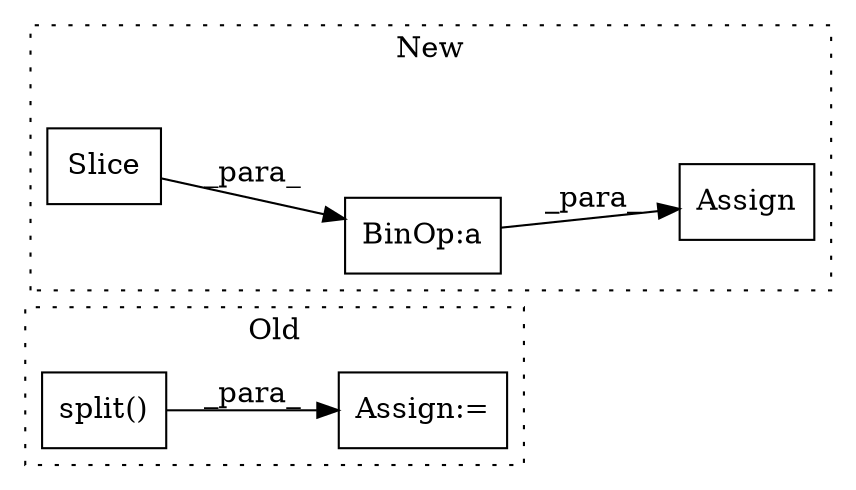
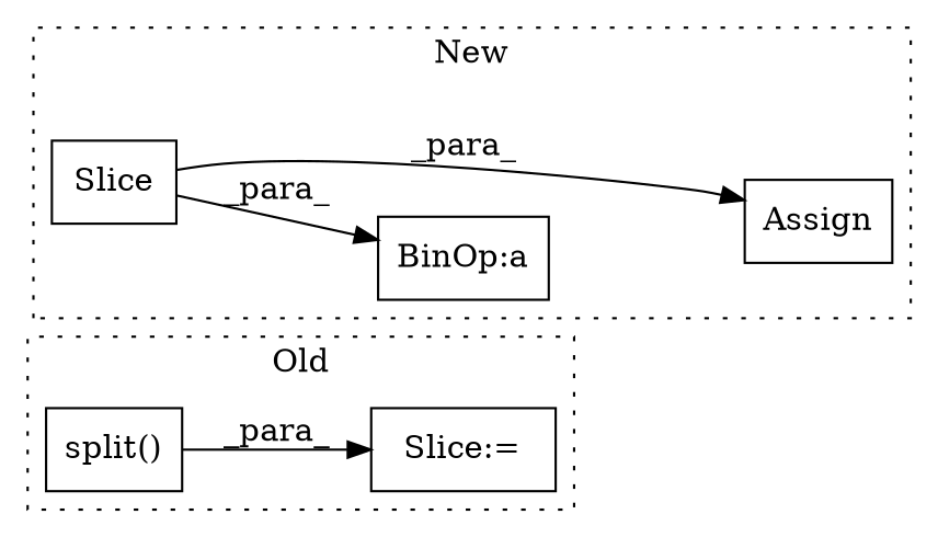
  digraph {
    rankdir=LR
    node [l=3 shape=box]
    n1 [a=75 l="41,1" label="split()" s="1003,1047"]
-   n2 [a=68 label="Assign:=" s=996]
+   n2 [a=68 label="Slice:=" s=996]
    n3 [a=80 l=15 label=Slice s=1186]
    n4 [a=82 label="BinOp:a" s=1190]
    n5 [a=63 l="25,0" label=Assign s="1177,0"]
    subgraph cluster_1 {
      label=Old
      style=dotted
      n1
      n2
    }
    subgraph cluster_2 {
      label=New
      style=dotted
      n3
      n4
      n5
    }
    n1 -> n2 [label=_para_]
    n3 -> n4 [label=_para_]
-   n4 -> n5 [label=_para_]
+   n3 -> n5 [label=_para_]
  }
